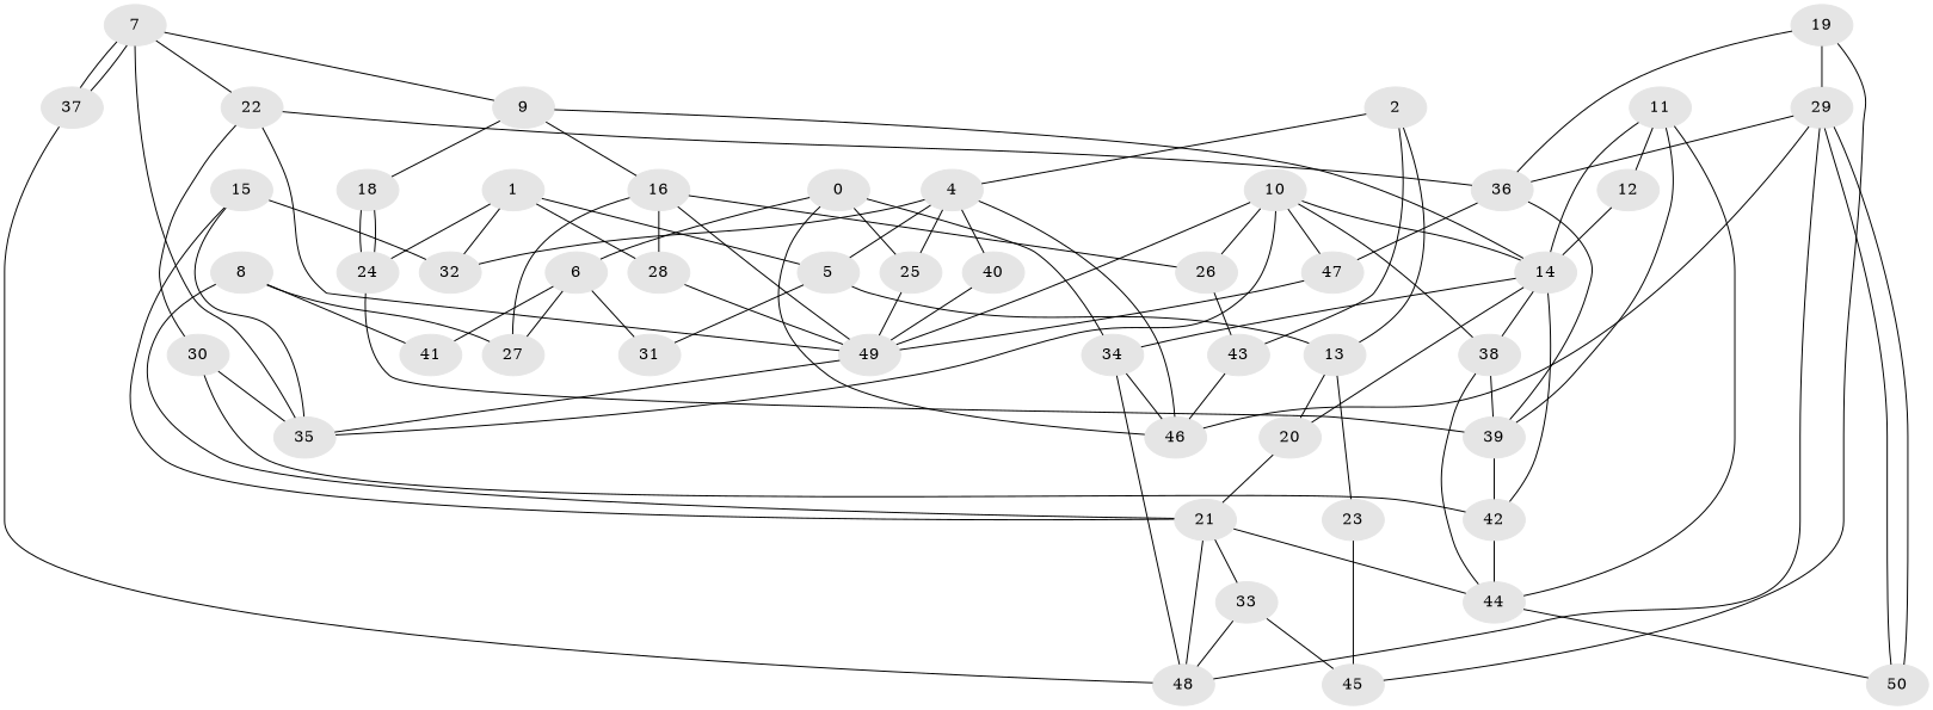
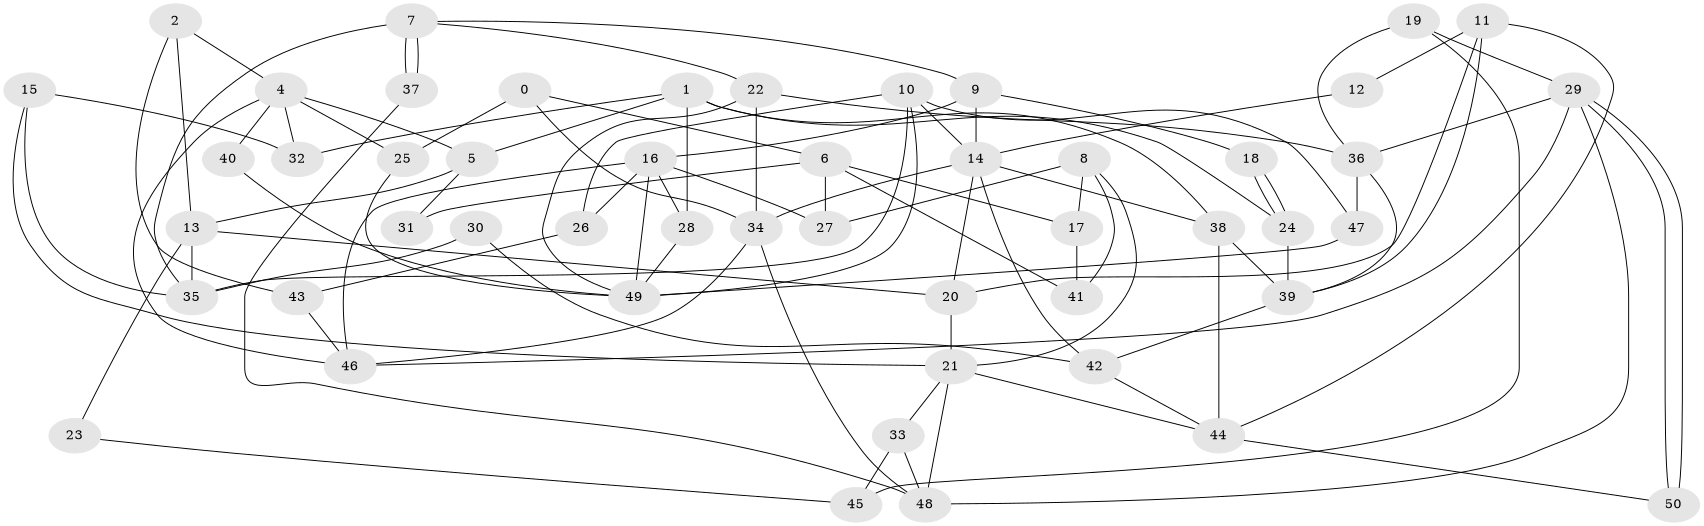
  graph {
    node [color=gray90 style=filled]
    1
    5
    24
    28
    32
    38
    13
    31
    39
    49
    44
    2
    4
    43
    25
    46
    40
    35
    20
    23
    n21 [label=0]
    6
    34
+   17
    27
    41
    48
    7
    9
    22
    37
    14
    16
    18
    36
    30
    8
    21
    33
    42
    26
    10
    47
    11
    12
    50
    45
    15
    19
    29
    1 -- 5
    1 -- 24
    1 -- 28
    1 -- 32
-   10 -- 38
+   1 -- 38
    5 -- 13
    5 -- 31
    24 -- 39
    28 -- 49
    38 -- 39
    38 -- 44
-   49 -- 35
+   13 -- 35
    13 -- 20
    13 -- 23
    39 -- 42
    44 -- 50
    2 -- 13
    2 -- 4
    2 -- 43
    4 -- 5
    4 -- 32
    4 -- 25
    4 -- 46
    4 -- 40
    43 -- 46
    25 -- 49
    40 -- 49
    20 -- 21
    23 -- 45
    n21 -- 25
-   n21 -- 46
+   16 -- 46
    n21 -- 6
    n21 -- 34
    6 -- 31
+   6 -- 17
    6 -- 27
    6 -- 41
    34 -- 46
    34 -- 48
+   17 -- 41
    7 -- 35
    7 -- 9
    7 -- 22
    7 -- 37
    7 -- 37
    9 -- 14
    9 -- 16
    9 -- 18
    22 -- 49
    22 -- 36
-   22 -- 30
+   22 -- 34
    37 -- 48
    14 -- 38
    14 -- 20
    14 -- 34
    14 -- 42
    16 -- 28
    16 -- 49
    16 -- 27
    16 -- 26
    18 -- 24
    18 -- 24
    36 -- 39
    36 -- 47
    30 -- 35
    30 -- 42
+   8 -- 17
    8 -- 27
    8 -- 41
    8 -- 21
    21 -- 44
    21 -- 48
    21 -- 33
    33 -- 48
    33 -- 45
    42 -- 44
    26 -- 43
    10 -- 49
    10 -- 35
    10 -- 14
    10 -- 26
    10 -- 47
    47 -- 49
    11 -- 39
    11 -- 44
-   11 -- 14
+   11 -- 20
    11 -- 12
    12 -- 14
    15 -- 32
    15 -- 35
    15 -- 21
    19 -- 36
    19 -- 45
    19 -- 29
    29 -- 46
    29 -- 48
    29 -- 36
    29 -- 50
    29 -- 50
  }
